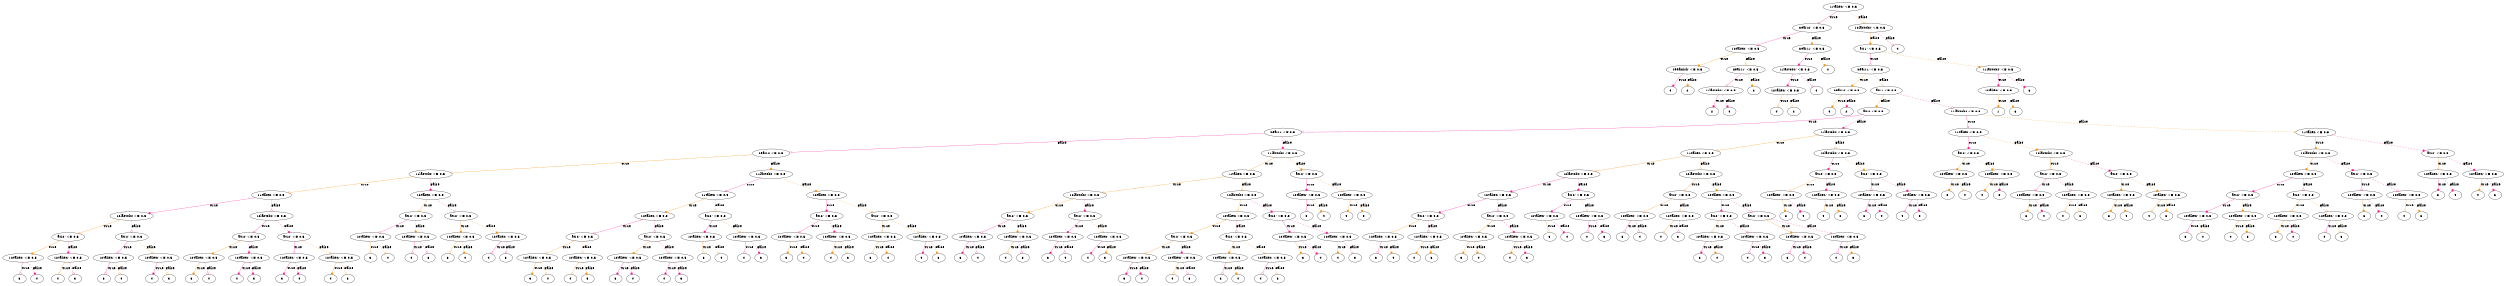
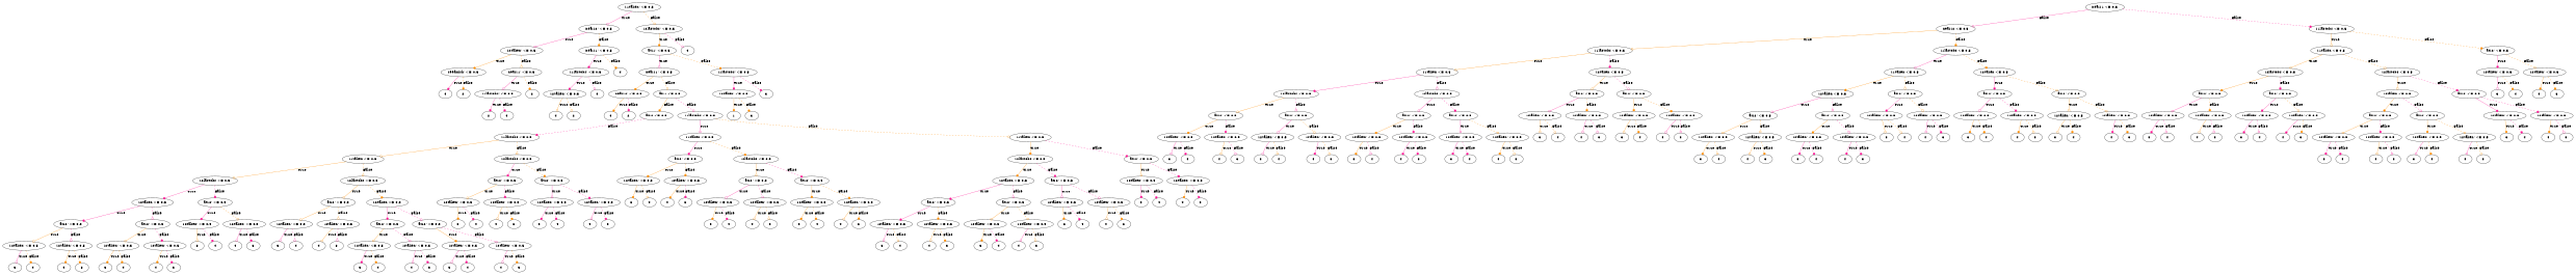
  digraph {
    edge [arrowhead=dot color=darkorange]
    n1 [label="r1taken' <= 0.5"]
    n2 [label="nearr2' <= 0.5"]
    n3 [label="r2lastobs' <= 0.5"]
    n4 [label="r2taken' <= 0.5"]
    n5 [label="nearr1' <= 0.5"]
    n6 [label="atr1' <= 0.5"]
    n7 [label=4]
    n8 [label="seefinish' <= 0.5"]
    n9 [label="nearr1' <= 0.5"]
    n10 [label="r1lastobs' <= 0.5"]
    n11 [label=4]
    n12 [label=4]
    n13 [label=2]
    n14 [label="r1lastobs' <= 0.5"]
    n15 [label=2]
    n16 [label=2]
    n17 [label=4]
    n18 [label="r2taken' <= 0.5"]
    n19 [label=4]
    n20 [label=4]
    n21 [label=2]
    n22 [label="nearr1' <= 0.5"]
    n23 [label="r1lastobs' <= 0.5"]
    n24 [label="nearr2' <= 0.5"]
    n25 [label="atr1 <= 0.5"]
    n26 [label="r2taken' <= 0.5"]
    n27 [label=3]
    n28 [label=4]
    n29 [label=2]
    n30 [label="atr2 <= 0.5"]
    n31 [label="r1lastobs <= 0.5"]
    n32 [label="nearr1 <= 0.5"]
    n33 [label="r1lastobs <= 0.5"]
    n34 [label="r1taken <= 0.5"]
    n35 [label="r1taken <= 0.5"]
    n36 [label="nearr2 <= 0.5"]
    n37 [label="r1lastobs <= 0.5"]
    n38 [label="r1taken <= 0.5"]
    n39 [label="r2lastobs <= 0.5"]
    n40 [label="r1lastobs <= 0.5"]
    n41 [label="r1lastobs <= 0.5"]
    n42 [label="r1taken <= 0.5"]
    n43 [label="atr2' <= 0.5"]
    n44 [label="r1taken <= 0.5"]
    n45 [label="r2taken <= 0.5"]
    n46 [label="r1taken <= 0.5"]
    n47 [label="r2taken <= 0.5"]
    n48 [label="r2lastobs <= 0.5"]
    n49 [label="r2lastobs <= 0.5"]
    n50 [label="atr2' <= 0.5"]
    n51 [label="atr2' <= 0.5"]
    n52 [label="atr2' <= 0.5"]
    n53 [label="atr2' <= 0.5"]
    n54 [label="atr2' <= 0.5"]
    n55 [label="atr2' <= 0.5"]
    n56 [label="r2taken' <= 0.5"]
    n57 [label="r2taken' <= 0.5"]
    n58 [label="r2taken' <= 0.5"]
    n59 [label="r2taken' <= 0.5"]
    n60 [label=3]
    n61 [label=4]
    n62 [label=4]
    n63 [label=3]
    n64 [label=3]
    n65 [label=4]
    n66 [label=4]
    n67 [label=3]
    n68 [label="r2taken' <= 0.5"]
    n69 [label="r2taken' <= 0.5"]
    n70 [label="r2taken' <= 0.5"]
    n71 [label="r2taken' <= 0.5"]
    n72 [label=3]
    n73 [label=4]
    n74 [label=4]
    n75 [label=3]
    n76 [label=3]
    n77 [label=4]
    n78 [label=4]
    n79 [label=3]
    n80 [label="r2taken' <= 0.5"]
    n81 [label="r2taken' <= 0.5"]
    n82 [label="r2taken' <= 0.5"]
    n83 [label="r2taken' <= 0.5"]
    n84 [label=3]
    n85 [label=4]
    n86 [label=4]
    n87 [label=3]
    n88 [label=3]
    n89 [label=4]
    n90 [label=4]
    n91 [label=3]
    n92 [label="r2taken <= 0.5"]
    n93 [label="atr2' <= 0.5"]
    n94 [label="atr2' <= 0.5"]
    n95 [label="atr2' <= 0.5"]
    n96 [label="atr2' <= 0.5"]
    n97 [label="atr2' <= 0.5"]
    n98 [label="r2taken' <= 0.5"]
    n99 [label="r2taken' <= 0.5"]
    n100 [label="r2taken' <= 0.5"]
    n101 [label="r2taken' <= 0.5"]
    n102 [label="r2taken' <= 0.5"]
    n103 [label="r2taken' <= 0.5"]
    n104 [label=3]
    n105 [label=4]
    n106 [label=4]
    n107 [label=3]
    n108 [label=3]
    n109 [label=4]
    n110 [label=4]
    n111 [label=3]
    n112 [label=3]
    n113 [label=4]
    n114 [label=4]
    n115 [label=3]
    n116 [label="r2taken' <= 0.5"]
    n117 [label="r2taken' <= 0.5"]
    n118 [label="r2taken' <= 0.5"]
    n119 [label="r2taken' <= 0.5"]
    n120 [label=3]
    n121 [label=4]
    n122 [label=4]
    n123 [label=3]
    n124 [label=3]
    n125 [label=4]
    n126 [label=4]
    n127 [label=3]
    n128 [label="r2lastobs <= 0.5"]
    n129 [label="r2lastobs <= 0.5"]
    n130 [label="r2taken' <= 0.5"]
    n131 [label="r2taken' <= 0.5"]
    n132 [label="atr2' <= 0.5"]
    n133 [label="atr2' <= 0.5"]
    n134 [label="r2taken <= 0.5"]
    n135 [label="atr2' <= 0.5"]
    n136 [label="r2taken' <= 0.5"]
    n137 [label="r2taken' <= 0.5"]
    n138 [label="r2taken' <= 0.5"]
    n139 [label="r2taken' <= 0.5"]
    n140 [label=3]
    n141 [label=4]
    n142 [label=4]
    n143 [label=3]
    n144 [label=3]
    n145 [label=4]
    n146 [label=4]
    n147 [label=3]
    n148 [label="atr2' <= 0.5"]
    n149 [label="atr2' <= 0.5"]
    n150 [label="r2taken' <= 0.5"]
    n151 [label="r2taken' <= 0.5"]
    n152 [label="r2taken' <= 0.5"]
    n153 [label="r2taken' <= 0.5"]
    n154 [label="r2taken' <= 0.5"]
    n155 [label="r2taken' <= 0.5"]
    n156 [label=3]
    n157 [label=4]
    n158 [label=4]
    n159 [label=3]
    n160 [label=3]
    n161 [label=4]
    n162 [label=4]
    n163 [label=3]
    n164 [label=3]
    n165 [label=4]
    n166 [label=4]
    n167 [label=3]
    n168 [label=3]
    n169 [label=4]
    n170 [label=4]
    n171 [label=3]
    n172 [label="r2lastobs <= 0.5"]
    n173 [label="r2lastobs <= 0.5"]
    n174 [label="atr2' <= 0.5"]
    n175 [label="atr2' <= 0.5"]
    n176 [label="r2taken <= 0.5"]
    n177 [label="atr2' <= 0.5"]
    n178 [label="atr2' <= 0.5"]
    n179 [label="r2taken <= 0.5"]
    n180 [label="atr2' <= 0.5"]
    n181 [label="atr2' <= 0.5"]
    n182 [label="r2taken' <= 0.5"]
    n183 [label="r2taken' <= 0.5"]
    n184 [label="r2taken' <= 0.5"]
    n185 [label="r2taken' <= 0.5"]
    n186 [label="r2taken' <= 0.5"]
    n187 [label="r2taken' <= 0.5"]
    n188 [label=3]
    n189 [label=4]
    n190 [label=4]
    n191 [label=3]
    n192 [label=3]
    n193 [label=4]
    n194 [label=4]
    n195 [label=3]
    n196 [label=3]
    n197 [label=4]
    n198 [label=4]
    n199 [label=3]
    n200 [label="r2taken' <= 0.5"]
    n201 [label="r2taken' <= 0.5"]
    n202 [label="atr2' <= 0.5"]
    n203 [label="atr2' <= 0.5"]
    n204 [label=3]
    n205 [label=4]
    n206 [label=4]
    n207 [label=3]
    n208 [label="r2taken' <= 0.5"]
    n209 [label="r2taken' <= 0.5"]
    n210 [label="r2taken' <= 0.5"]
    n211 [label="r2taken' <= 0.5"]
    n212 [label=3]
    n213 [label=4]
    n214 [label=4]
    n215 [label=3]
    n216 [label=3]
    n217 [label=4]
    n218 [label=4]
    n219 [label=3]
    n220 [label="r2taken' <= 0.5"]
    n221 [label="r2taken' <= 0.5"]
    n222 [label="r2taken' <= 0.5"]
    n223 [label="r2taken' <= 0.5"]
    n224 [label=3]
    n225 [label=4]
    n226 [label=4]
    n227 [label=3]
    n228 [label=3]
    n229 [label=4]
    n230 [label=4]
    n231 [label=3]
    n232 [label="atr2' <= 0.5"]
    n233 [label="r2lastobs <= 0.5"]
    n234 [label="r2lastobs <= 0.5"]
    n235 [label="atr2' <= 0.5"]
    n236 [label="r2taken' <= 0.5"]
    n237 [label="r2taken' <= 0.5"]
    n238 [label="atr2' <= 0.5"]
    n239 [label="atr2' <= 0.5"]
    n240 [label=3]
    n241 [label=4]
    n242 [label=4]
    n243 [label=3]
    n244 [label="r2taken' <= 0.5"]
    n245 [label="r2taken' <= 0.5"]
    n246 [label="r2taken' <= 0.5"]
    n247 [label="r2taken' <= 0.5"]
    n248 [label=3]
    n249 [label=4]
    n250 [label=4]
    n251 [label=3]
    n252 [label=3]
    n253 [label=4]
    n254 [label=4]
    n255 [label=3]
    n256 [label="r2taken <= 0.5"]
    n257 [label="atr2' <= 0.5"]
    n258 [label="r2taken' <= 0.5"]
    n259 [label="r2taken' <= 0.5"]
    n260 [label="atr2' <= 0.5"]
    n261 [label="atr2' <= 0.5"]
    n262 [label="r2taken' <= 0.5"]
    n263 [label="r2taken' <= 0.5"]
    n264 [label="r2taken' <= 0.5"]
    n265 [label="r2taken' <= 0.5"]
    n266 [label="r2taken' <= 0.5"]
    n267 [label="r2taken' <= 0.5"]
    n268 [label=3]
    n269 [label=4]
    n270 [label=4]
    n271 [label=3]
    n272 [label=3]
    n273 [label=4]
    n274 [label=4]
    n275 [label=3]
    n276 [label=3]
    n277 [label=4]
    n278 [label=4]
    n279 [label=3]
    n280 [label=3]
    n281 [label=4]
    n282 [label=4]
    n283 [label=3]
    n284 [label=1]
    n285 [label=3]
    n1 -> n2 [arrowhead=odot color=deeppink label=True]
    n1 -> n3 [arrowhead=odot label=False style=dashed]
    n2 -> n4 [arrowhead=odot color=deeppink label=True]
    n2 -> n5 [label=False style=dashed]
-   n3 -> n6 [label=False]
+   n3 -> n6 [label=True]
    n3 -> n7 [arrowhead=odot color=deeppink label=False style=dashed]
    n4 -> n8 [label=True]
    n4 -> n9 [arrowhead=odot label=False style=dashed]
    n5 -> n10 [color=deeppink label=True]
    n5 -> n11 [label=False style=dashed]
    n6 -> n22 [arrowhead=odot color=deeppink label=True]
    n6 -> n23 [label=False style=dashed]
    n8 -> n12 [color=deeppink label=True]
    n8 -> n13 [label=False style=dashed]
    n9 -> n14 [arrowhead=odot color=deeppink label=True]
    n9 -> n15 [label=False style=dashed]
    n10 -> n18 [color=deeppink label=True]
    n10 -> n19 [arrowhead=odot color=deeppink label=False style=dashed]
    n14 -> n16 [color=deeppink label=True]
    n14 -> n17 [color=deeppink label=False style=dashed]
    n18 -> n20 [arrowhead=odot label=True]
    n18 -> n21 [arrowhead=odot label=False style=dashed]
    n22 -> n24 [label=True]
    n22 -> n25 [arrowhead=odot label=False style=dashed]
    n23 -> n26 [color=deeppink label=True]
    n23 -> n27 [color=deeppink label=False style=dashed]
    n24 -> n28 [label=True]
    n24 -> n29 [color=deeppink label=False style=dashed]
    n25 -> n30 [label=False]
    n25 -> n31 [arrowhead=odot color=deeppink label=False style=dashed]
    n26 -> n284 [label=True]
    n26 -> n285 [label=False style=dashed]
-   n30 -> n32 [arrowhead=odot color=deeppink label=True]
    n30 -> n33 [color=deeppink label=False style=dashed]
    n31 -> n34 [arrowhead=odot color=deeppink label=True]
    n31 -> n35 [arrowhead=odot label=False style=dashed]
    n32 -> n36 [arrowhead=odot color=deeppink label=False]
    n32 -> n37 [color=deeppink label=False style=dashed]
    n33 -> n38 [arrowhead=odot label=True]
    n33 -> n39 [arrowhead=odot label=False style=dashed]
    n34 -> n232 [color=deeppink label=True]
    n34 -> n233 [label=False style=dashed]
    n35 -> n234 [label=True]
    n35 -> n235 [color=deeppink label=False style=dashed]
    n36 -> n40 [arrowhead=odot label=True]
    n36 -> n41 [label=False style=dashed]
    n37 -> n42 [arrowhead=odot label=True]
    n37 -> n43 [label=False style=dashed]
    n38 -> n172 [arrowhead=odot label=True]
    n38 -> n173 [arrowhead=odot label=False style=dashed]
    n39 -> n174 [color=deeppink label=True]
    n39 -> n175 [label=False style=dashed]
    n40 -> n44 [arrowhead=odot label=True]
    n40 -> n45 [color=deeppink label=False style=dashed]
    n41 -> n46 [arrowhead=odot color=deeppink label=True]
    n41 -> n47 [label=False style=dashed]
    n42 -> n128 [arrowhead=odot label=True]
    n42 -> n129 [arrowhead=odot label=False style=dashed]
    n43 -> n130 [color=deeppink label=True]
    n43 -> n131 [arrowhead=odot label=False style=dashed]
    n44 -> n48 [color=deeppink label=True]
    n44 -> n49 [arrowhead=odot color=deeppink label=False style=dashed]
    n45 -> n50 [arrowhead=odot label=True]
    n45 -> n51 [arrowhead=odot color=deeppink label=False style=dashed]
    n46 -> n92 [label=True]
    n46 -> n93 [arrowhead=odot label=False style=dashed]
    n47 -> n94 [color=deeppink label=True]
    n47 -> n95 [arrowhead=odot label=False style=dashed]
    n48 -> n52 [arrowhead=odot label=True]
    n48 -> n53 [arrowhead=odot color=deeppink label=False style=dashed]
    n49 -> n54 [arrowhead=odot color=deeppink label=True]
    n49 -> n55 [color=deeppink label=False style=dashed]
    n50 -> n80 [arrowhead=odot color=deeppink label=True]
    n50 -> n81 [label=False style=dashed]
    n51 -> n82 [label=True]
    n51 -> n83 [label=False style=dashed]
    n52 -> n56 [label=True]
    n52 -> n57 [color=deeppink label=False style=dashed]
    n53 -> n58 [arrowhead=odot color=deeppink label=True]
    n53 -> n59 [arrowhead=odot label=False style=dashed]
    n54 -> n68 [label=True]
    n54 -> n69 [color=deeppink label=False style=dashed]
    n55 -> n70 [arrowhead=odot color=deeppink label=True]
    n55 -> n71 [arrowhead=odot label=False style=dashed]
    n56 -> n60 [arrowhead=odot color=deeppink label=True]
    n56 -> n61 [color=deeppink label=False style=dashed]
    n57 -> n62 [arrowhead=odot label=True]
    n57 -> n63 [arrowhead=odot color=deeppink label=False style=dashed]
    n58 -> n64 [arrowhead=odot color=deeppink label=True]
    n58 -> n65 [arrowhead=odot label=False style=dashed]
    n59 -> n66 [color=deeppink label=True]
    n59 -> n67 [arrowhead=odot label=False style=dashed]
    n68 -> n72 [label=True]
    n68 -> n73 [arrowhead=odot color=deeppink label=False style=dashed]
    n69 -> n74 [color=deeppink label=True]
    n69 -> n75 [color=deeppink label=False style=dashed]
    n70 -> n76 [color=deeppink label=True]
    n70 -> n77 [color=deeppink label=False style=dashed]
    n71 -> n78 [label=True]
    n71 -> n79 [arrowhead=odot label=False style=dashed]
    n80 -> n84 [arrowhead=odot label=True]
    n80 -> n85 [arrowhead=odot label=False style=dashed]
    n81 -> n86 [arrowhead=odot color=deeppink label=True]
    n81 -> n87 [arrowhead=odot color=deeppink label=False style=dashed]
    n82 -> n88 [arrowhead=odot label=True]
    n82 -> n89 [label=False style=dashed]
    n83 -> n90 [arrowhead=odot color=deeppink label=True]
    n83 -> n91 [arrowhead=odot color=deeppink label=False style=dashed]
    n92 -> n96 [arrowhead=odot color=deeppink label=True]
    n92 -> n97 [arrowhead=odot color=deeppink label=False style=dashed]
    n93 -> n98 [color=deeppink label=True]
    n93 -> n99 [arrowhead=odot label=False style=dashed]
    n94 -> n116 [arrowhead=odot color=deeppink label=True]
    n94 -> n117 [color=deeppink label=False style=dashed]
    n95 -> n118 [arrowhead=odot label=True]
    n95 -> n119 [arrowhead=odot label=False style=dashed]
    n96 -> n100 [arrowhead=odot label=True]
    n96 -> n101 [arrowhead=odot label=False style=dashed]
    n97 -> n102 [label=True]
    n97 -> n103 [arrowhead=odot color=deeppink label=False style=dashed]
    n98 -> n112 [arrowhead=odot label=True]
    n98 -> n113 [arrowhead=odot label=False style=dashed]
    n99 -> n114 [arrowhead=odot color=deeppink label=True]
    n99 -> n115 [color=deeppink label=False style=dashed]
    n100 -> n104 [label=True]
    n100 -> n105 [arrowhead=odot label=False style=dashed]
    n101 -> n106 [arrowhead=odot label=True]
    n101 -> n107 [label=False style=dashed]
    n102 -> n108 [color=deeppink label=True]
    n102 -> n109 [color=deeppink label=False style=dashed]
    n103 -> n110 [color=deeppink label=True]
    n103 -> n111 [color=deeppink label=False style=dashed]
    n116 -> n120 [label=True]
    n116 -> n121 [label=False style=dashed]
    n117 -> n122 [label=True]
    n117 -> n123 [arrowhead=odot label=False style=dashed]
    n118 -> n124 [arrowhead=odot label=True]
    n118 -> n125 [label=False style=dashed]
    n119 -> n126 [color=deeppink label=True]
    n119 -> n127 [label=False style=dashed]
    n128 -> n132 [label=True]
    n128 -> n133 [color=deeppink label=False style=dashed]
    n129 -> n134 [arrowhead=odot label=True]
    n129 -> n135 [color=deeppink label=False style=dashed]
    n130 -> n168 [arrowhead=odot color=deeppink label=True]
    n130 -> n169 [label=False style=dashed]
    n131 -> n170 [label=True]
    n131 -> n171 [label=False style=dashed]
    n132 -> n136 [arrowhead=odot color=deeppink label=True]
    n132 -> n137 [label=False style=dashed]
    n133 -> n138 [color=deeppink label=True]
    n133 -> n139 [arrowhead=odot label=False style=dashed]
    n134 -> n148 [label=True]
    n134 -> n149 [arrowhead=odot color=deeppink label=False style=dashed]
    n135 -> n150 [color=deeppink label=True]
    n135 -> n151 [color=deeppink label=False style=dashed]
    n136 -> n140 [color=deeppink label=True]
    n136 -> n141 [arrowhead=odot color=deeppink label=False style=dashed]
    n137 -> n142 [arrowhead=odot label=True]
    n137 -> n143 [arrowhead=odot color=deeppink label=False style=dashed]
    n138 -> n144 [color=deeppink label=True]
    n138 -> n145 [arrowhead=odot color=deeppink label=False style=dashed]
    n139 -> n146 [color=deeppink label=True]
    n139 -> n147 [label=False style=dashed]
    n148 -> n152 [arrowhead=odot label=True]
    n148 -> n153 [color=deeppink label=False style=dashed]
    n149 -> n154 [label=True]
    n149 -> n155 [arrowhead=odot label=False style=dashed]
    n150 -> n164 [label=True]
    n150 -> n165 [color=deeppink label=False style=dashed]
    n151 -> n166 [label=True]
    n151 -> n167 [arrowhead=odot color=deeppink label=False style=dashed]
    n152 -> n156 [color=deeppink label=True]
    n152 -> n157 [color=deeppink label=False style=dashed]
    n153 -> n158 [arrowhead=odot label=True]
    n153 -> n159 [arrowhead=odot color=deeppink label=False style=dashed]
    n154 -> n160 [arrowhead=odot color=deeppink label=True]
    n154 -> n161 [label=False style=dashed]
    n155 -> n162 [arrowhead=odot color=deeppink label=True]
    n155 -> n163 [arrowhead=odot label=False style=dashed]
    n172 -> n176 [color=deeppink label=True]
    n172 -> n177 [color=deeppink label=False style=dashed]
    n173 -> n178 [arrowhead=odot label=True]
    n173 -> n179 [label=False style=dashed]
    n174 -> n220 [arrowhead=odot label=True]
    n174 -> n221 [color=deeppink label=False style=dashed]
    n175 -> n222 [arrowhead=odot color=deeppink label=True]
    n175 -> n223 [color=deeppink label=False style=dashed]
    n176 -> n180 [color=deeppink label=True]
    n176 -> n181 [arrowhead=odot color=deeppink label=False style=dashed]
    n177 -> n182 [color=deeppink label=True]
    n177 -> n183 [arrowhead=odot label=False style=dashed]
    n178 -> n200 [arrowhead=odot label=True]
    n178 -> n201 [arrowhead=odot label=False style=dashed]
    n179 -> n202 [color=deeppink label=True]
    n179 -> n203 [arrowhead=odot color=deeppink label=False style=dashed]
    n180 -> n184 [arrowhead=odot label=True]
    n180 -> n185 [arrowhead=odot color=deeppink label=False style=dashed]
    n181 -> n186 [arrowhead=odot label=True]
    n181 -> n187 [color=deeppink label=False style=dashed]
    n182 -> n196 [arrowhead=odot label=True]
    n182 -> n197 [color=deeppink label=False style=dashed]
    n183 -> n198 [arrowhead=odot color=deeppink label=True]
    n183 -> n199 [color=deeppink label=False style=dashed]
    n184 -> n188 [arrowhead=odot color=deeppink label=True]
    n184 -> n189 [label=False style=dashed]
    n185 -> n190 [label=True]
    n185 -> n191 [label=False style=dashed]
    n186 -> n192 [label=True]
    n186 -> n193 [label=False style=dashed]
    n187 -> n194 [label=True]
    n187 -> n195 [color=deeppink label=False style=dashed]
    n200 -> n204 [arrowhead=odot color=deeppink label=True]
    n200 -> n205 [arrowhead=odot color=deeppink label=False style=dashed]
    n201 -> n206 [arrowhead=odot label=True]
    n201 -> n207 [arrowhead=odot color=deeppink label=False style=dashed]
    n202 -> n208 [arrowhead=odot label=True]
    n202 -> n209 [arrowhead=odot color=deeppink label=False style=dashed]
    n203 -> n210 [label=True]
    n203 -> n211 [arrowhead=odot color=deeppink label=False style=dashed]
    n208 -> n212 [color=deeppink label=True]
    n208 -> n213 [label=False style=dashed]
    n209 -> n214 [arrowhead=odot color=deeppink label=True]
    n209 -> n215 [color=deeppink label=False style=dashed]
    n210 -> n216 [arrowhead=odot color=deeppink label=True]
    n210 -> n217 [color=deeppink label=False style=dashed]
    n211 -> n218 [arrowhead=odot color=deeppink label=True]
    n211 -> n219 [label=False style=dashed]
    n220 -> n224 [label=True]
    n220 -> n225 [color=deeppink label=False style=dashed]
    n221 -> n226 [arrowhead=odot label=True]
    n221 -> n227 [label=False style=dashed]
    n222 -> n228 [color=deeppink label=True]
    n222 -> n229 [color=deeppink label=False style=dashed]
    n223 -> n230 [arrowhead=odot color=deeppink label=True]
    n223 -> n231 [color=deeppink label=False style=dashed]
    n232 -> n236 [label=True]
    n232 -> n237 [label=False style=dashed]
    n233 -> n238 [arrowhead=odot label=True]
    n233 -> n239 [color=deeppink label=False style=dashed]
    n234 -> n256 [label=True]
    n234 -> n257 [color=deeppink label=False style=dashed]
    n235 -> n258 [arrowhead=odot label=True]
    n235 -> n259 [color=deeppink label=False style=dashed]
    n236 -> n240 [label=True]
    n236 -> n241 [arrowhead=odot label=False style=dashed]
    n237 -> n242 [label=True]
    n237 -> n243 [color=deeppink label=False style=dashed]
    n238 -> n244 [arrowhead=odot color=deeppink label=True]
    n238 -> n245 [arrowhead=odot color=deeppink label=False style=dashed]
    n239 -> n246 [label=True]
    n239 -> n247 [label=False style=dashed]
    n244 -> n248 [label=True]
    n244 -> n249 [color=deeppink label=False style=dashed]
    n245 -> n250 [arrowhead=odot label=True]
    n245 -> n251 [arrowhead=odot label=False style=dashed]
    n246 -> n252 [label=True]
    n246 -> n253 [label=False style=dashed]
    n247 -> n254 [arrowhead=odot label=True]
    n247 -> n255 [label=False style=dashed]
    n256 -> n260 [color=deeppink label=True]
    n256 -> n261 [arrowhead=odot color=deeppink label=False style=dashed]
    n257 -> n262 [arrowhead=odot color=deeppink label=True]
    n257 -> n263 [arrowhead=odot color=deeppink label=False style=dashed]
    n258 -> n280 [color=deeppink label=True]
    n258 -> n281 [color=deeppink label=False style=dashed]
    n259 -> n282 [label=True]
    n259 -> n283 [color=deeppink label=False style=dashed]
    n260 -> n264 [color=deeppink label=True]
    n260 -> n265 [label=False style=dashed]
    n261 -> n266 [arrowhead=odot label=True]
    n261 -> n267 [arrowhead=odot label=False style=dashed]
    n262 -> n276 [label=True]
    n262 -> n277 [color=deeppink label=False style=dashed]
    n263 -> n278 [arrowhead=odot label=True]
    n263 -> n279 [label=False style=dashed]
    n264 -> n268 [arrowhead=odot color=deeppink label=True]
    n264 -> n269 [arrowhead=odot label=False style=dashed]
    n265 -> n270 [arrowhead=odot label=True]
    n265 -> n271 [label=False style=dashed]
    n266 -> n272 [label=True]
    n266 -> n273 [color=deeppink label=False style=dashed]
    n267 -> n274 [arrowhead=odot color=deeppink label=True]
    n267 -> n275 [arrowhead=odot label=False style=dashed]
  }
